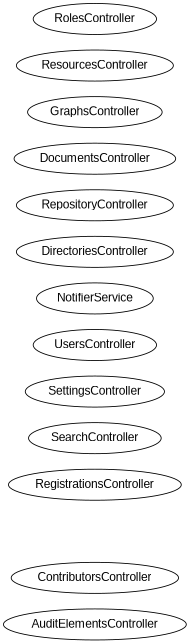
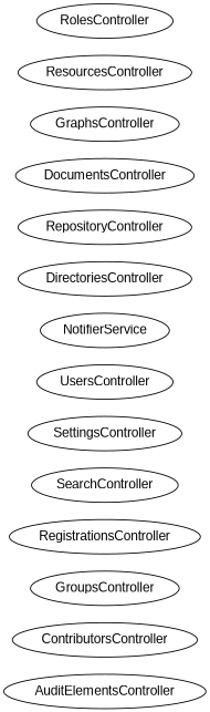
  digraph {
    rankdir=LR
    fontname="Liberation Sans"
    node [fontname="Liberation Sans"]
    AuditElementsController
    ContributorsController
+   GroupsController
    RegistrationsController
    SearchController
    SettingsController
    UsersController
    NotifierService
    DirectoriesController
    RepositoryController
    DocumentsController
    GraphsController
    ResourcesController
    RolesController
    subgraph sub_1 {
      AuditElementsController
      ContributorsController
+     GroupsController
      RegistrationsController
      SearchController
      SettingsController
      UsersController
      NotifierService
    }
    subgraph sub_2 {
      DirectoriesController
      RepositoryController
    }
    subgraph sub_3 {
      DocumentsController
    }
    subgraph sub_4 {
      GraphsController
    }
    subgraph sub_5 {
      ResourcesController
    }
    subgraph sub_6 {
      RolesController
    }
  }
